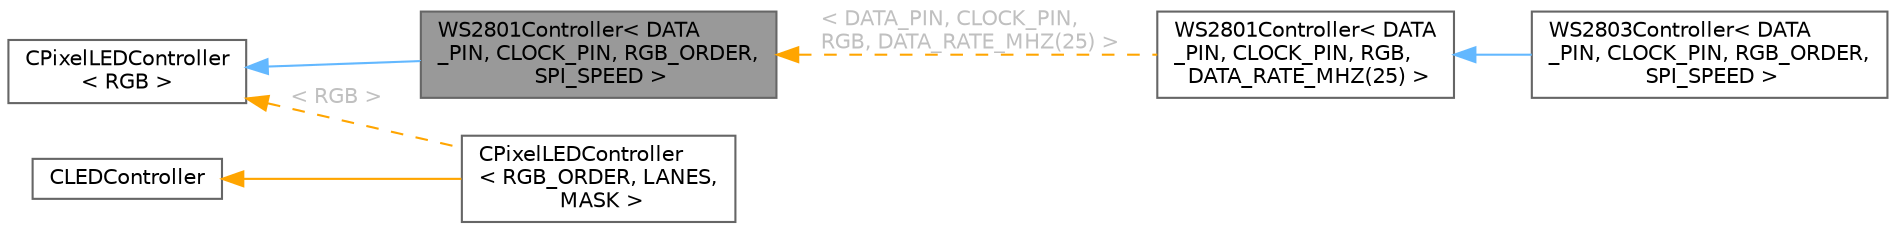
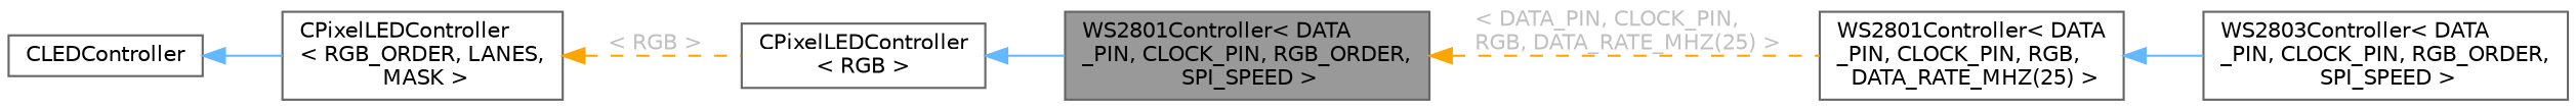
  digraph {
    rankdir=LR
    node [color=gray40 fillcolor=white fontname=Helvetica fontsize=10 shape=box style=filled]
    edge [color=steelblue1 dir=back fontname=Helvetica fontsize=10 labelfontname=Helvetica labelfontsize=10 style=solid]
    n1 [fillcolor=grey60 fontcolor=black height=0.2 label="WS2801Controller\< DATA\l_PIN, CLOCK_PIN, RGB_ORDER,\l SPI_SPEED \>" width=0.4]
    n2 [height=0.2 label="WS2801Controller\< DATA\l_PIN, CLOCK_PIN, RGB,\l DATA_RATE_MHZ(25) \>" width=0.4]
    n3 [height=0.2 label="WS2803Controller\< DATA\l_PIN, CLOCK_PIN, RGB_ORDER,\l SPI_SPEED \>" width=0.4]
    n4 [height=0.2 label="CPixelLEDController\l\< RGB \>" width=0.4]
    n5 [height=0.2 label=CLEDController width=0.4]
    n6 [height=0.2 label="CPixelLEDController\l\< RGB_ORDER, LANES,\l MASK \>" width=0.4]
    n1 -> n2 [color=orange fontcolor=grey label=" \< DATA_PIN, CLOCK_PIN,\l RGB, DATA_RATE_MHZ(25) \>" style=dashed]
    n2 -> n3
    n4 -> n1
-   n5 -> n6 [color=orange]
-   n4 -> n6 [color=orange fontcolor=grey label=" \< RGB \>" style=dashed]
+   n5 -> n6
+   n6 -> n4 [color=orange fontcolor=grey label=" \< RGB \>" style=dashed]
  }
